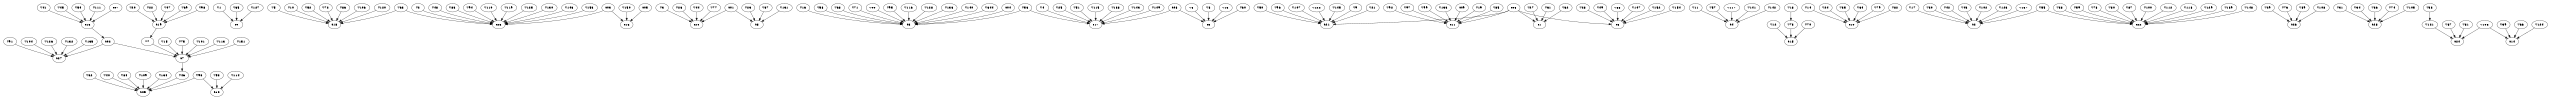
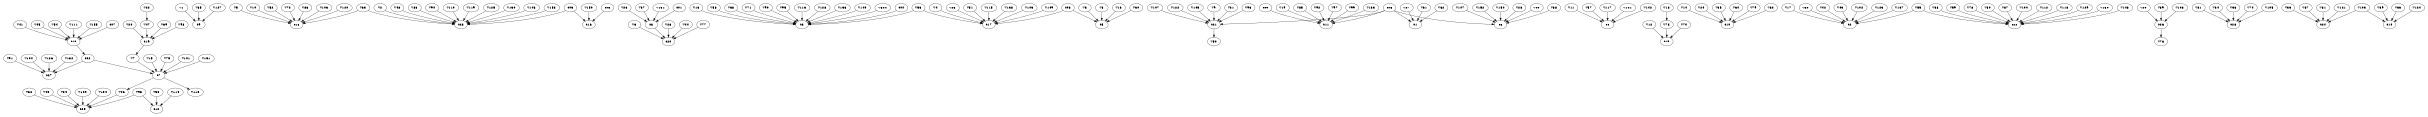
  strict digraph {
    edge [weight=1]
    c7
    v46
    c25
    c13
    co2
    c27
    c19
    v7
    v1
    c9
    v2
    c23
    v3
    c20
    v4
    c17
    v5
    c18
    v6
    c5
    v8
    v9
    c21
    v10
    v11
    c4
    v12
    c15
    v13
    v14
    c10
    v15
    v16
    c3
    v17
    c2
    v18
    v73
    v19
    c11
    v20
    v21
    v22
    v23
    c8
    v24
    v25
    v26
    v27
    c1
    v28
    c6
    v29
    c26
    v30
    v31
    c28
    v32
    v33
    c24
    v34
    v35
    v36
    v37
    v38
    c22
    v39
    c14
    v40
    v41
    v42
    v43
    v44
    v45
    v47
    v48
    v49
    v50
    v51
    v52
    v53
    c12
    v54
    v55
    v56
    v57
    v58
    v59
    v60
    v61
    v62
    v63
    v64
    v65
    v66
    v67
    v68
    v69
    v70
    v71
    v72
    v74
    v75
    v76
    v77
    v78
    v79
    v80
    v81
    v82
    v83
    v84
    v85
    v86
    v87
    v88
    v89
    v90
    v91
    v92
    v93
    v94
    v95
    v96
    v97
    v98
    v99
    v100
    v101
    v102
    v103
    v104
    v105
    v106
    v107
    v108
    v109
    v110
    v111
    v112
    v113
    v114
    v115
    v116
    v117
    v118
    v119
    v120
    v121
    v122
    v123
    v124
    v125
    v126
    v127
    v128
    v129
    v130
    v131
    v132
    v133
    v134
-   v135
    v136
    v137
    v138
    v139
    v140
    v141
    v142
    v143
    n172 [label=v644]
    v145
    v146
    v147
    v148
    v149
    v150
    c16
    v151
    v152
    v153
    v154
+   v155
    co1
    co3
    co4
    co5
    co6
    co7
    co8
    co9
    c7 -> v46
    v46 -> c25
    c13 -> co2
    co2 -> c7
    co2 -> c27
    c19 -> v7
    v7 -> c7
    v1 -> c9
    v2 -> c23
    v3 -> c20
    v4 -> c17
    v5 -> c18
    v6 -> c5
    v8 -> c5
    v9 -> c21
    v10 -> c18
    v11 -> c4
    v12 -> c15
    v13 -> c5
    v14 -> c10
    v15 -> c7
    v16 -> c3
    v17 -> c2
    v18 -> v73
    v73 -> c15
    v19 -> c11
    v20 -> c19
    v21 -> c21
-   v22 -> c19
+   v22 -> v47
    v23 -> c8
    v24 -> c10
    v25 -> c17
    v26 -> c20
    v27 -> c1
    v28 -> c6
    v29 -> c26
    v30 -> c2
    v31 -> c28
    v32 -> c25
-   v33 -> v121
+   v33 -> c24
    v34 -> c28
    v35 -> c10
    v36 -> c28
    v37 -> c8
    v38 -> c22
    v39 -> c14
    v40 -> c25
    v41 -> c13
    v42 -> c2
    v43 -> c2
    v44 -> c20
    v45 -> c13
    v47 -> c19
    v48 -> c23
    v49 -> c6
-   v50 -> c21
+   c21 -> v50
    v51 -> c17
    v52 -> c18
    v53 -> c12
    v54 -> c13
    v55 -> c2
    v55 -> c22
    v56 -> c17
    v56 -> c3
    v57 -> c4
    v58 -> c3
    v59 -> c22
    v60 -> c5
    v61 -> c1
    v62 -> c1
    v63 -> c23
    v63 -> c18
    v64 -> c10
    v65 -> c9
    v66 -> c14
    v67 -> c24
    v68 -> c3
    v69 -> c19
    v70 -> c15
    v71 -> c3
    v72 -> c18
    v74 -> c28
    v75 -> c7
-   v76 -> c26
+   c26 -> v76
    v77 -> c20
    v78 -> c22
    v79 -> c10
    v80 -> c22
    v81 -> c24
    v82 -> c10
    v83 -> c23
    v84 -> c25
    v85 -> c11
    v86 -> c18
    v87 -> c22
    v88 -> c6
    v89 -> c26
    v90 -> c3
    v91 -> c27
    v92 -> c11
    v93 -> c25
    v93 -> c12
    v94 -> c23
    v95 -> c3
    v96 -> c21
    v97 -> c11
    v98 -> c19
    v99 -> c11
    v100 -> c22
    v101 -> c7
    v102 -> c2
    v103 -> c24
    v103 -> c14
    v104 -> c27
    v105 -> c28
    v106 -> c18
    v107 -> c21
    v108 -> c26
    v109 -> c25
    v110 -> c23
    v111 -> c13
    v112 -> c22
-   v113 -> c7
+   c7 -> v113
    v114 -> c12
    v115 -> c17
    v116 -> c3
    v117 -> c4
    v118 -> c22
    v119 -> c23
    v120 -> c18
    v121 -> c24
    v122 -> c21
    v123 -> c2
    v124 -> c14
    v125 -> c23
    v126 -> c27
    v127 -> c9
    v128 -> c3
    v129 -> c22
    v130 -> c23
    v131 -> c8
    v132 -> c27
    v133 -> c11
    v134 -> c25
-   v135 -> c27
    v136 -> c3
    v137 -> c2
    v138 -> c17
    v139 -> c22
    v140 -> c3
    v141 -> c4
    v142 -> c4
    v143 -> c17
    n172 -> c3
    v145 -> c21
    v146 -> c23
    v147 -> c6
    v148 -> c22
    v149 -> c17
    v150 -> c16
    v151 -> c7
    v152 -> c6
    v153 -> c23
    v154 -> c6
-   co1 -> c20
+   v155 -> c13
+   c8 -> c20
    co1 -> c8
    co3 -> c23
    co3 -> c16
    co4 -> c3
    co5 -> c16
    co6 -> c21
    co6 -> c11
    co6 -> c1
    co6 -> c6
    co7 -> c13
    co8 -> c17
    co8 -> c5
    co9 -> c11
  }
